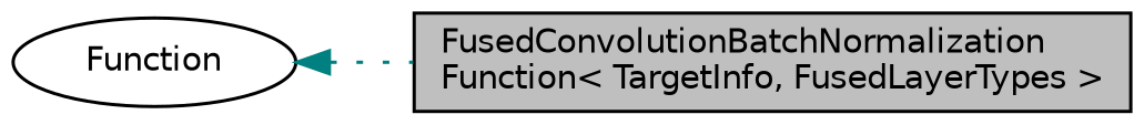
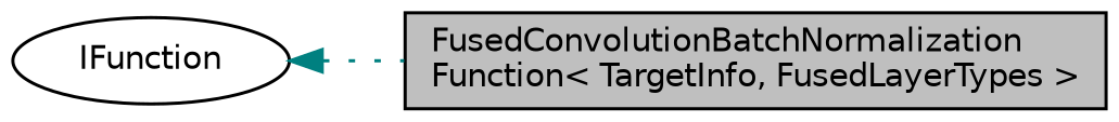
  digraph {
    rankdir=LR
    node [color=black fontname=Helvetica fontsize=10 style=filled]
    n1 [fillcolor=grey75 fontcolor=black height=0.2 label="FusedConvolutionBatchNormalization\lFunction\< TargetInfo, FusedLayerTypes \>" shape=box width=0.4]
-   n2 [fillcolor=white height=0.2 label=Function shape=ellipse width=0.4]
+   n2 [fillcolor=white height=0.2 label=IFunction shape=ellipse width=0.4]
    n2 -> n1 [color=teal dir=back fontname=Helvetica fontsize=10 labelfontname=Helvetica labelfontsize=10 style=dotted]
  }
